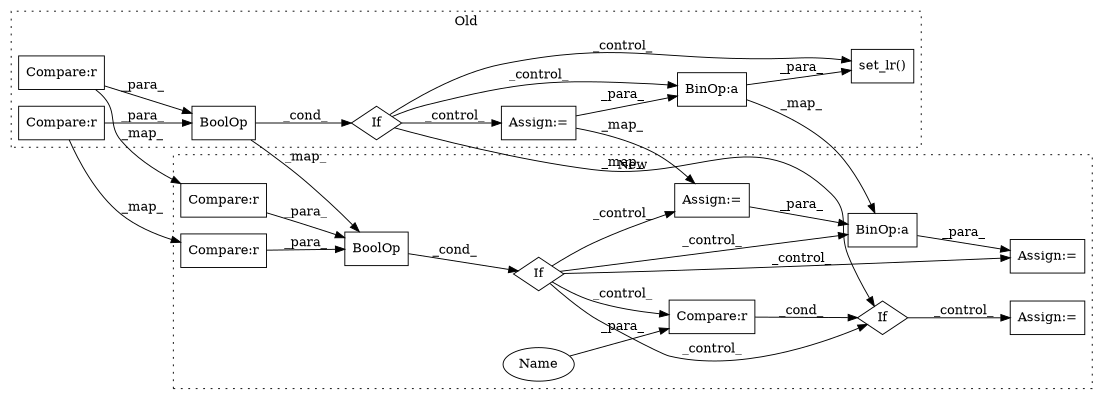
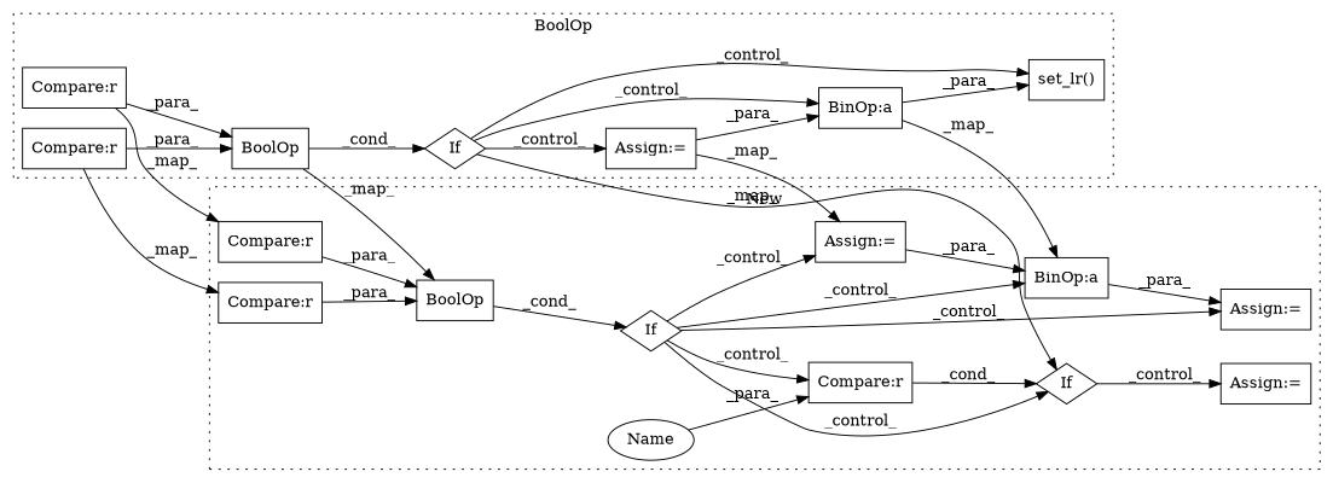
  digraph {
    rankdir=LR
    node [a=40 l=3 s=2439 shape=box]
    n1 [a=72 l=72 label=BoolOp]
    n2 [l=39 label="Compare:r" s=2472]
    n3 [l=28 label="Compare:r"]
    n4 [a=96 label=If s=2436 shape=diamond]
    n5 [a=82 label="BinOp:a" s=2644]
    n6 [a=75 l="22,1" label="set_lr()" s="2604,2654"]
    n7 [a=68 label="Assign:=" s=2543]
    n8 [a=72 l=72 label=BoolOp]
    n9 [l=39 label="Compare:r" s=2472]
    n10 [a=96 label=If s=2436 shape=diamond]
    n11 [a=68 label="Assign:=" s=2606]
    n12 [a=68 label="Assign:=" s=2703]
    n13 [l=28 label="Compare:r"]
    n14 [l=36 label="Compare:r" s=2651]
    n15 [a=96 l=0 label=If s=2651 shape=diamond]
    n16 [a=82 label="BinOp:a" s=2627]
    n17 [a=68 label="Assign:=" s=2543]
    n18 [a=87 l=11 label=Name s=2651 shape=ellipse]
    subgraph cluster_1 {
-     label=Old
+     label=BoolOp
      style=dotted
      n1
      n2
      n3
      n4
      n5
      n6
      n7
    }
    subgraph cluster_2 {
      label=New
      style=dotted
      n8
      n9
      n10
      n11
      n12
      n13
      n14
      n15
      n16
      n17
      n18
    }
    n1 -> n4 [label=_cond_]
    n1 -> n8 [label=_map_]
    n2 -> n1 [label=_para_]
    n2 -> n9 [label=_map_]
    n3 -> n1 [label=_para_]
    n3 -> n13 [label=_map_]
    n4 -> n5 [label=_control_]
    n4 -> n6 [label=_control_]
    n4 -> n7 [label=_control_]
    n4 -> n15 [label=_map_]
    n5 -> n6 [label=_para_]
    n5 -> n16 [label=_map_]
    n7 -> n5 [label=_para_]
    n7 -> n17 [label=_map_]
    n8 -> n10 [label=_cond_]
    n9 -> n8 [label=_para_]
    n10 -> n11 [label=_control_]
    n10 -> n14 [label=_control_]
    n10 -> n15 [label=_control_]
    n10 -> n16 [label=_control_]
    n10 -> n17 [label=_control_]
    n13 -> n8 [label=_para_]
    n14 -> n15 [label=_cond_]
    n15 -> n12 [label=_control_]
    n16 -> n11 [label=_para_]
    n17 -> n16 [label=_para_]
    n18 -> n14 [label=_para_]
  }
